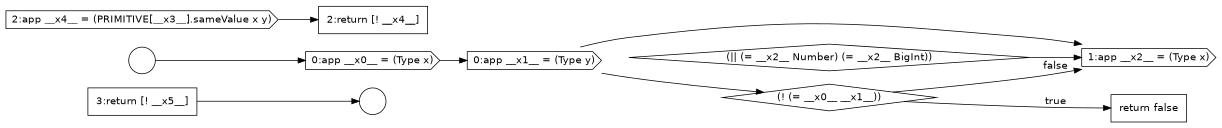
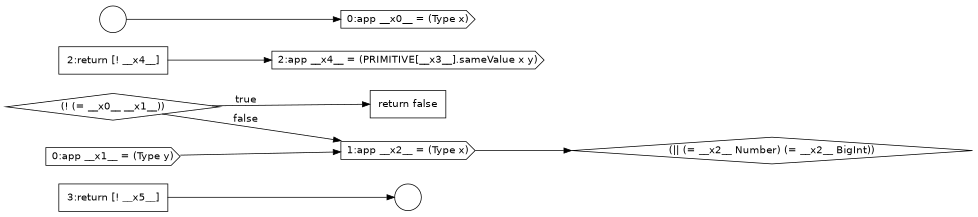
  digraph {
    fontname="DejaVu Sans"
    rankdir=LR
    node [color=black fillcolor=white fontname="DejaVu Sans" shape=cds style=filled]
    edge [color=black fontname="DejaVu Sans"]
    n1 [label=" " shape=circle]
    n2 [label=<<font color="black">(! (= __x0__ __x1__))</font>> shape=diamond]
    n3 [label=<<font color="black">1:app __x2__ = (Type x)</font>>]
    n4 [label=<<font color="black">     <table border="0" cellborder="1" cellspacing="0" cellpadding="10">       <tr><td align="left">return false</td></tr>     </table>   </font>> margin=0 shape=none]
    n5 [label=<<font color="black">(|| (= __x2__ Number) (= __x2__ BigInt))</font>> shape=diamond]
    n6 [label=<<font color="black">2:app __x4__ = (PRIMITIVE[__x3__].sameValue x y)</font>>]
    n7 [label=<<font color="black">     <table border="0" cellborder="1" cellspacing="0" cellpadding="10">       <tr><td align="left">2:return [! __x4__]</td></tr>     </table>   </font>> margin=0 shape=none]
    n8 [label=<<font color="black">     <table border="0" cellborder="1" cellspacing="0" cellpadding="10">       <tr><td align="left">3:return [! __x5__]</td></tr>     </table>   </font>> margin=0 shape=none]
    n9 [label=<<font color="black">0:app __x0__ = (Type x)</font>>]
    n10 [label=<<font color="black">0:app __x1__ = (Type y)</font>>]
    n11 [label=" " shape=circle]
    n2 -> n3 [label=<<font color="black">false</font>>]
    n2 -> n4 [label=<<font color="black">true</font>>]
-   n5 -> n3
-   n6 -> n7
+   n3 -> n5
+   n7 -> n6
    n8 -> n1
-   n9 -> n10
-   n10 -> n2
    n10 -> n3
    n11 -> n9
  }
